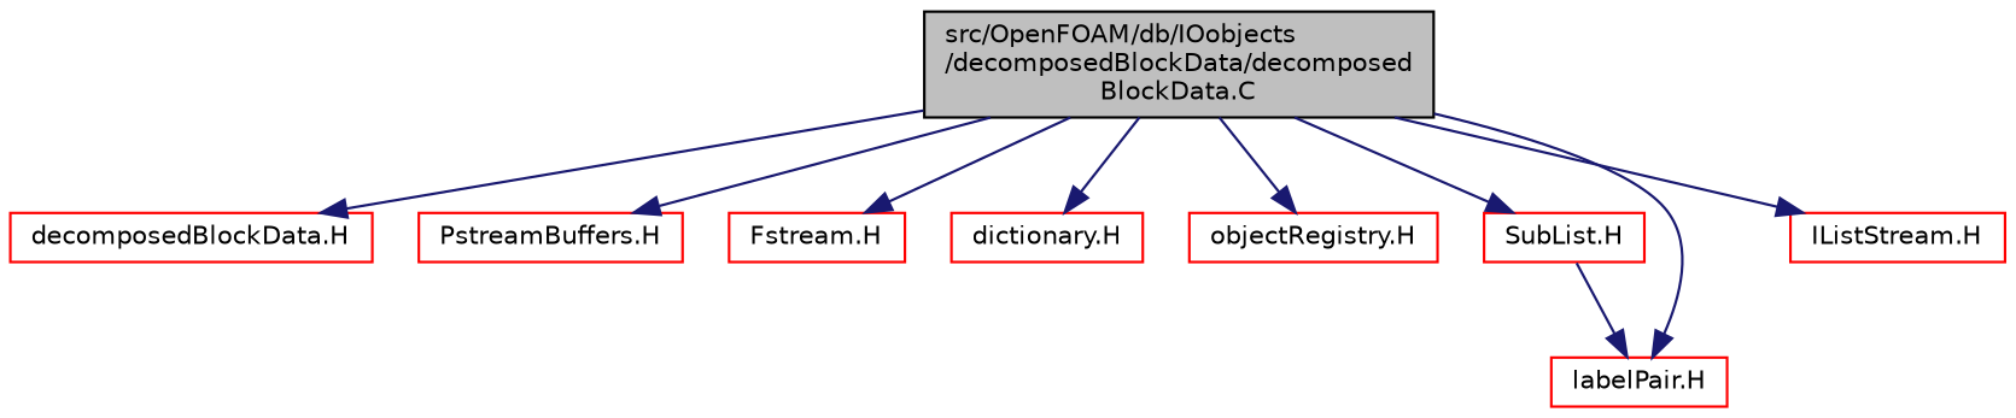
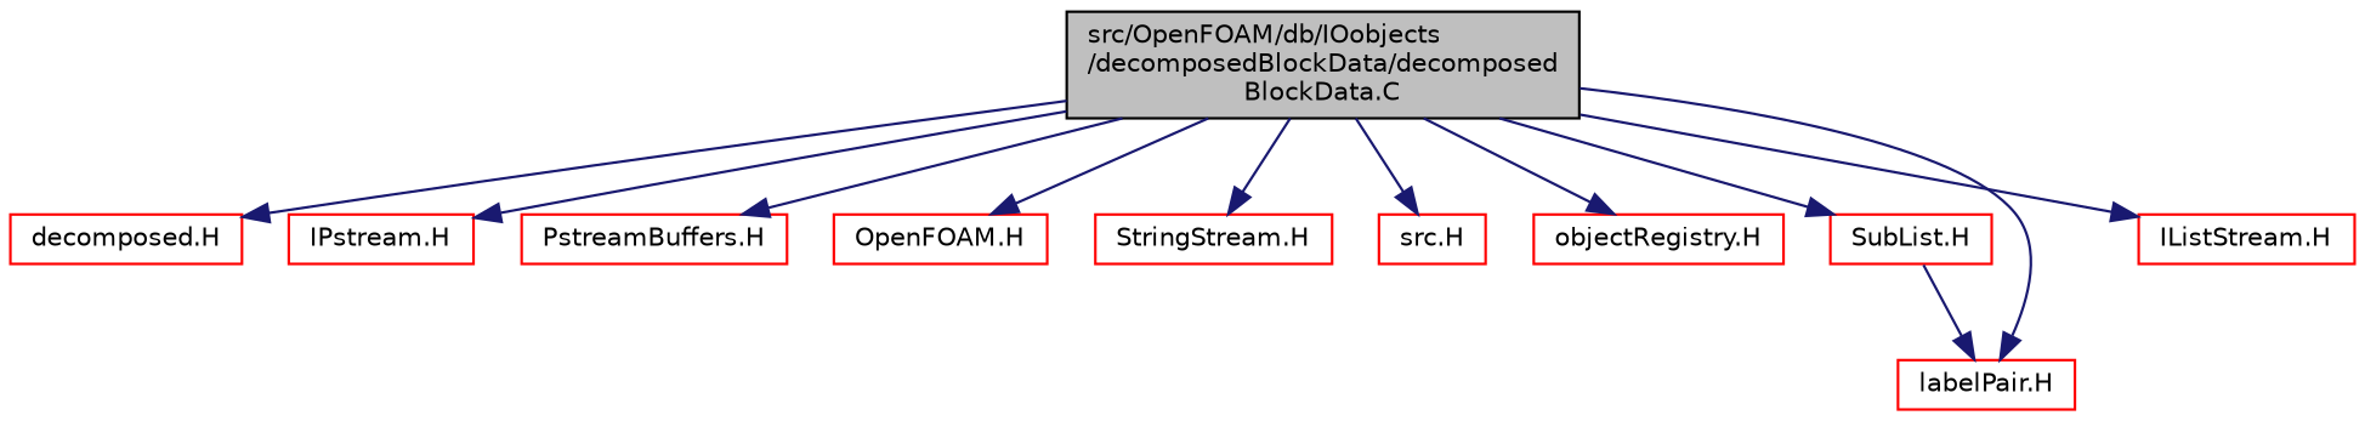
  digraph {
    node [color=red fontname=Helvetica fontsize=10 shape=record]
    edge [color=midnightblue fontname=Helvetica fontsize=10 labelfontname=Helvetica labelfontsize=10 style=solid]
    n1 [color=black fillcolor=grey75 fontcolor=black height=0.2 label="src/OpenFOAM/db/IOobjects\l/decomposedBlockData/decomposed\lBlockData.C" style=filled width=0.4]
-   n2 [height=0.2 label="decomposedBlockData.H" width=0.4]
+   n2 [height=0.2 label="decomposed.H" width=0.4]
+   n3 [height=0.2 label="IPstream.H" width=0.4]
    n4 [height=0.2 label="PstreamBuffers.H" width=0.4]
-   n5 [height=0.2 label="Fstream.H" width=0.4]
-   n7 [height=0.2 label="dictionary.H" width=0.4]
+   n5 [height=0.2 label="OpenFOAM.H" width=0.4]
+   n6 [height=0.2 label="StringStream.H" width=0.4]
+   n7 [height=0.2 label="src.H" width=0.4]
    n8 [height=0.2 label="objectRegistry.H" width=0.4]
    n9 [height=0.2 label="SubList.H" width=0.4]
    n10 [height=0.2 label="labelPair.H" width=0.4]
    n11 [height=0.2 label="IListStream.H" width=0.4]
    n1 -> n2
+   n1 -> n3
    n1 -> n4
    n1 -> n5
+   n1 -> n6
    n1 -> n7
    n1 -> n8
    n1 -> n9
    n1 -> n10
    n1 -> n11
    n9 -> n10
  }
